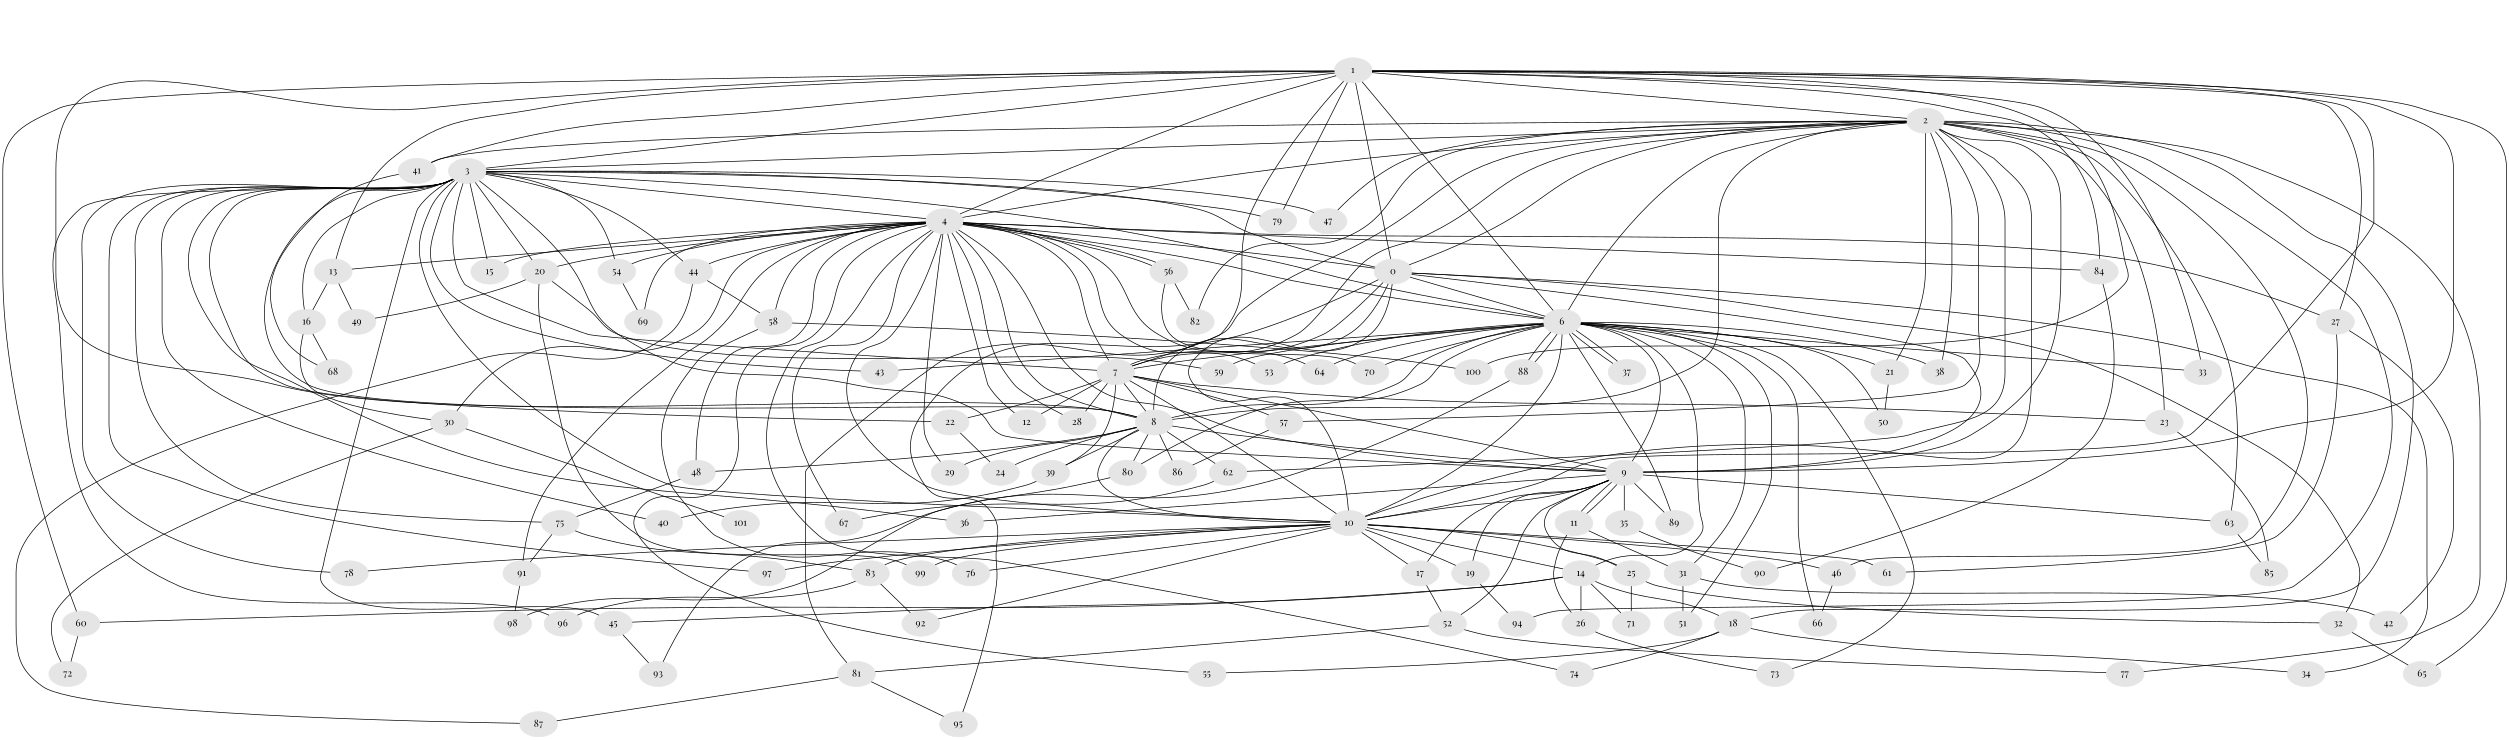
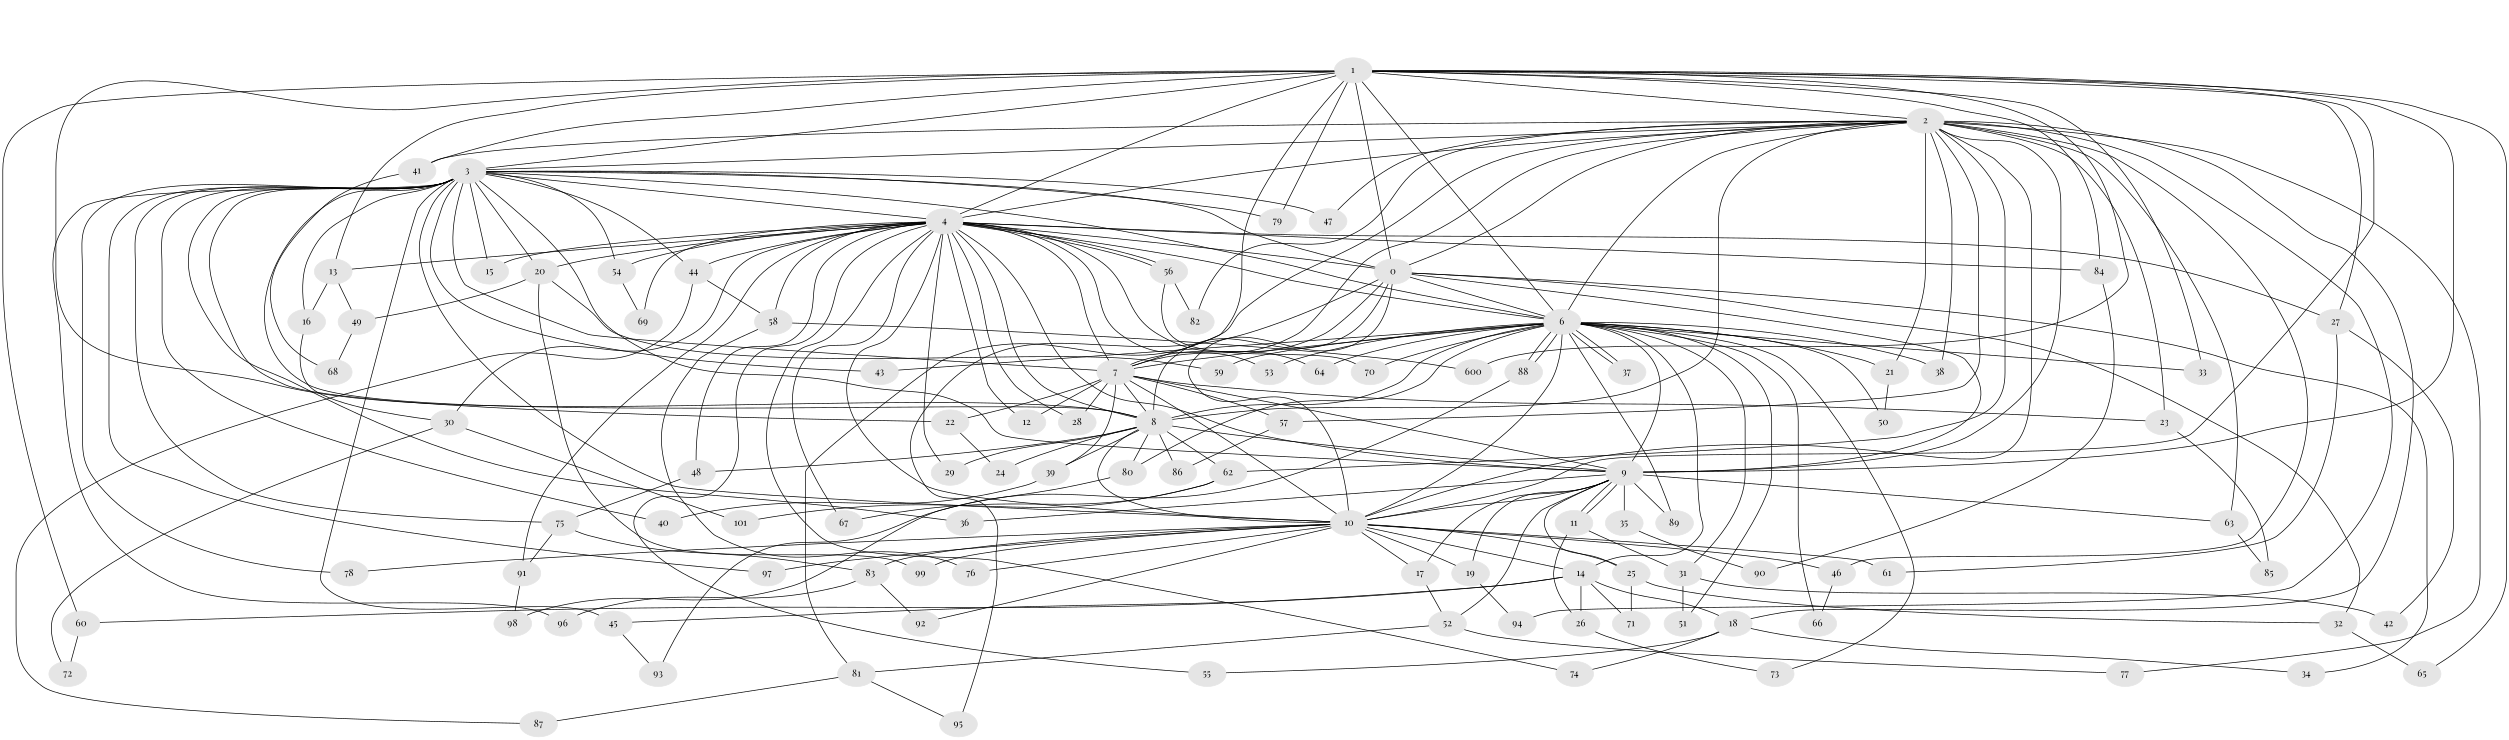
  graph {
    fontname="Playfair Display"
    node [color=gray90 fontname="Playfair Display" style=filled]
    edge [fontname="Playfair Display"]
    1
    2
    3
    4
    n5 [label=0]
    6
    7
    8
    9
    10
    13
    27
    33
    41
    60
    65
    79
    84
-   100
+   100 [label=600]
    18
    21
    23
    38
    46
    47
    57
    62
    63
    77
    81
    82
    94
    15
    16
    20
    22
    36
    40
    43
    44
    45
    54
    75
    78
    96
    97
    12
    28
    29
    30
    48
    53
    55
    56
    58
    64
    67
    69
    74
    91
    32
    34
    95
    14
    31
    37
    50
    51
    59
    66
    70
    73
    80
    88
    89
    39
    24
    86
    35
    11
    17
    19
    25
    52
    61
    76
    83
    92
    99
    49
    42
    68
    72
    90
    85
    101
    87
    93
    98
    26
    71
    1 -- 2
    1 -- 3
    1 -- 4
    1 -- n5
    1 -- 6
    1 -- 7
    1 -- 8
    1 -- 9
    1 -- 10
    1 -- 13
    1 -- 27
    1 -- 33
    1 -- 41
    1 -- 60
    1 -- 65
    1 -- 79
    1 -- 84
    1 -- 100
    2 -- 3
    2 -- 4
    2 -- n5
    2 -- 6
    2 -- 7
    2 -- 8
    2 -- 9
    2 -- 10
    2 -- 41
    2 -- 18
    2 -- 21
    2 -- 23
    2 -- 38
    2 -- 46
    2 -- 47
    2 -- 57
    2 -- 62
    2 -- 63
    2 -- 77
    2 -- 81
    2 -- 82
    2 -- 94
    3 -- 4
    3 -- n5
    3 -- 6
    3 -- 7
    3 -- 8
    3 -- 9
    3 -- 10
    3 -- 79
    3 -- 47
    3 -- 15
    3 -- 16
    3 -- 20
    3 -- 22
    3 -- 36
    3 -- 40
    3 -- 43
    3 -- 44
    3 -- 45
    3 -- 54
    3 -- 75
    3 -- 78
    3 -- 96
    3 -- 97
    4 -- n5
    4 -- 6
    4 -- 7
    4 -- 8
    4 -- 9
    4 -- 10
    4 -- 13
    4 -- 27
    4 -- 84
    4 -- 15
    4 -- 20
    4 -- 44
    4 -- 54
    4 -- 12
    4 -- 28
    4 -- 29
    4 -- 30
    4 -- 48
    4 -- 53
    4 -- 55
    4 -- 56
    4 -- 56
    4 -- 58
    4 -- 64
    4 -- 67
    4 -- 69
    4 -- 74
    4 -- 91
    n5 -- 6
    n5 -- 7
    n5 -- 8
    n5 -- 9
    n5 -- 10
    n5 -- 32
    n5 -- 34
    n5 -- 95
    6 -- 7
    6 -- 8
    6 -- 9
    6 -- 10
    6 -- 33
    6 -- 21
    6 -- 38
    6 -- 43
    6 -- 53
    6 -- 64
    6 -- 14
    6 -- 31
    6 -- 37
    6 -- 37
    6 -- 50
    6 -- 51
    6 -- 59
    6 -- 66
    6 -- 70
    6 -- 73
    6 -- 80
    6 -- 88
    6 -- 88
    6 -- 89
    7 -- 8
    7 -- 9
    7 -- 10
    7 -- 23
    7 -- 57
    7 -- 22
    7 -- 12
    7 -- 28
    7 -- 39
    8 -- 9
    8 -- 10
    8 -- 62
    8 -- 29
    8 -- 48
    8 -- 80
    8 -- 39
    8 -- 24
    8 -- 86
    9 -- 10
    9 -- 63
    9 -- 36
    9 -- 89
    9 -- 35
    9 -- 11
    9 -- 11
    9 -- 17
    9 -- 19
    9 -- 25
    9 -- 52
    10 -- 46
    10 -- 78
    10 -- 97
    10 -- 14
    10 -- 17
    10 -- 19
    10 -- 25
    10 -- 61
    10 -- 76
    10 -- 83
    10 -- 92
    10 -- 99
    13 -- 16
    13 -- 49
    27 -- 61
    27 -- 42
    41 -- 68
    60 -- 72
    84 -- 90
    18 -- 55
    18 -- 74
    18 -- 34
    21 -- 50
    23 -- 85
    46 -- 66
    57 -- 86
    62 -- 67
+   62 -- 101
    63 -- 85
    81 -- 95
    81 -- 87
    16 -- 30
    20 -- 59
    20 -- 99
    20 -- 49
    22 -- 24
    44 -- 58
    44 -- 87
    45 -- 93
    54 -- 69
    75 -- 91
    75 -- 83
    30 -- 72
    30 -- 101
    48 -- 75
    56 -- 82
    56 -- 70
    58 -- 100
    58 -- 76
    91 -- 98
    32 -- 65
    14 -- 60
    14 -- 18
    14 -- 45
    14 -- 26
    14 -- 71
    31 -- 51
    31 -- 42
    80 -- 93
    88 -- 98
    39 -- 40
    35 -- 90
    11 -- 31
    11 -- 26
    17 -- 52
    19 -- 94
    25 -- 32
    25 -- 71
    52 -- 77
    52 -- 81
    83 -- 96
    83 -- 92
-   16 -- 68
+   49 -- 68
    26 -- 73
  }
